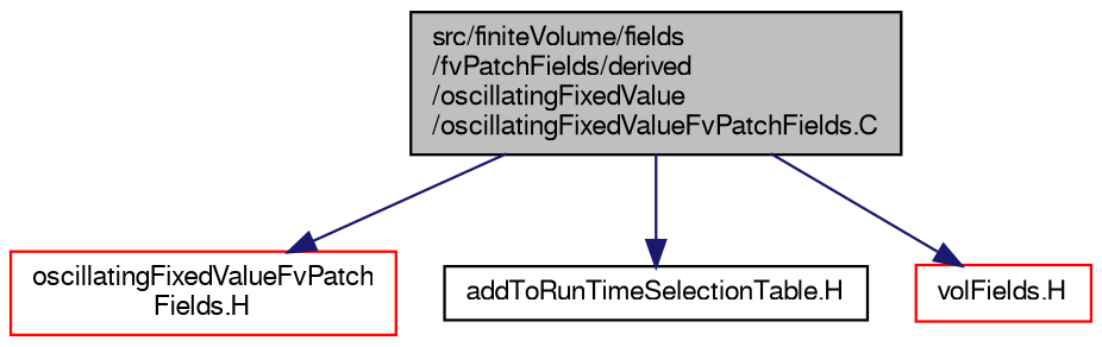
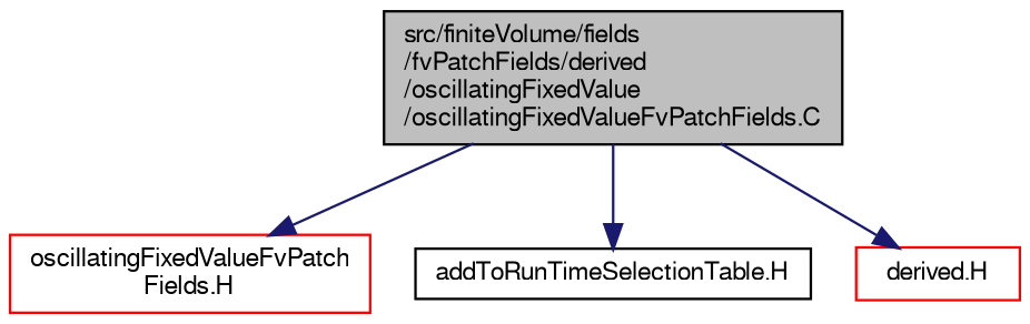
  digraph {
    node [color=black fontname=FreeSans fontsize=10 shape=record]
    edge [color=midnightblue fontname=FreeSans fontsize=10 labelfontname=FreeSans labelfontsize=10 style=solid]
    n1 [fillcolor=grey75 fontcolor=black height=0.2 label="src/finiteVolume/fields\l/fvPatchFields/derived\l/oscillatingFixedValue\l/oscillatingFixedValueFvPatchFields.C" style=filled width=0.4]
    n2 [color=red height=0.2 label="oscillatingFixedValueFvPatch\lFields.H" width=0.4]
    n3 [height=0.2 label="addToRunTimeSelectionTable.H" width=0.4]
-   n4 [color=red height=0.2 label="volFields.H" width=0.4]
+   n4 [color=red height=0.2 label="derived.H" width=0.4]
    n1 -> n2
    n1 -> n3
    n1 -> n4
  }
